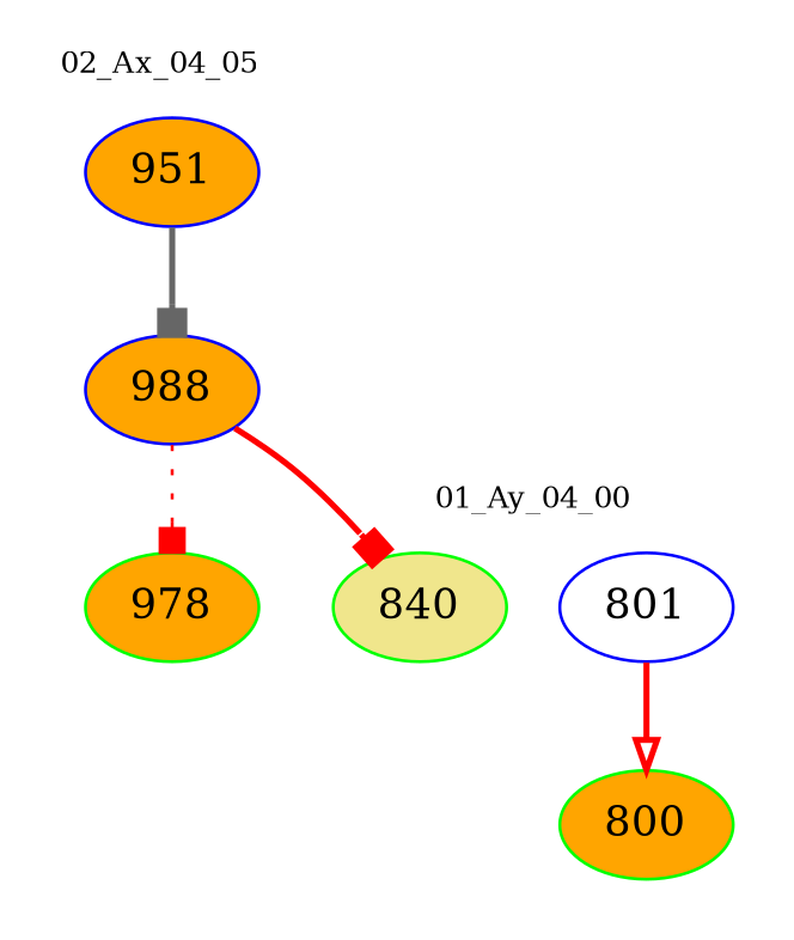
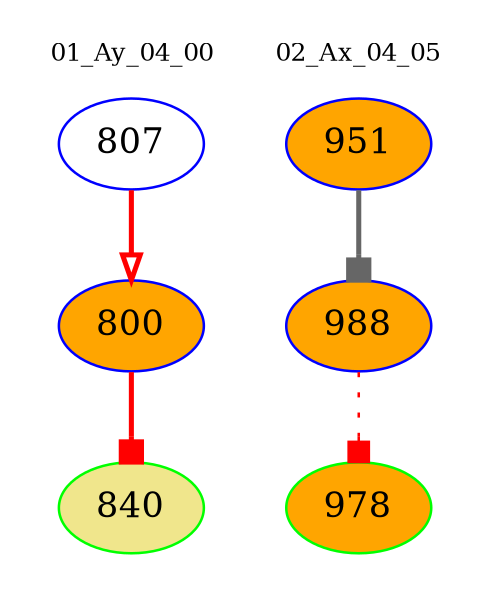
  digraph {
    node [color=blue fillcolor=orange style=filled]
    edge [arrowhead=box color=red style=bold]
-   n1 [fillcolor=white label=801]
-   n2 [color=green label=800]
+   n1 [fillcolor=white label=807]
+   n2 [label=800]
    n3 [color=green fillcolor=khaki label=840]
    n4 [label=951]
    n5 [label=988]
    n6 [color=green label=978]
    subgraph cluster_1 {
      color=white
      fontsize=10
      label="01_Ay_04_00"
      n1
      n2
      n3
    }
    subgraph cluster_2 {
      color=white
      fontsize=10
      label="02_Ax_04_05"
      n4
      n5
      n6
    }
    n1 -> n2 [arrowhead=onormal]
-   n5 -> n3
+   n2 -> n3
    n4 -> n5 [color=gray40]
    n5 -> n6 [style=dotted]
  }
